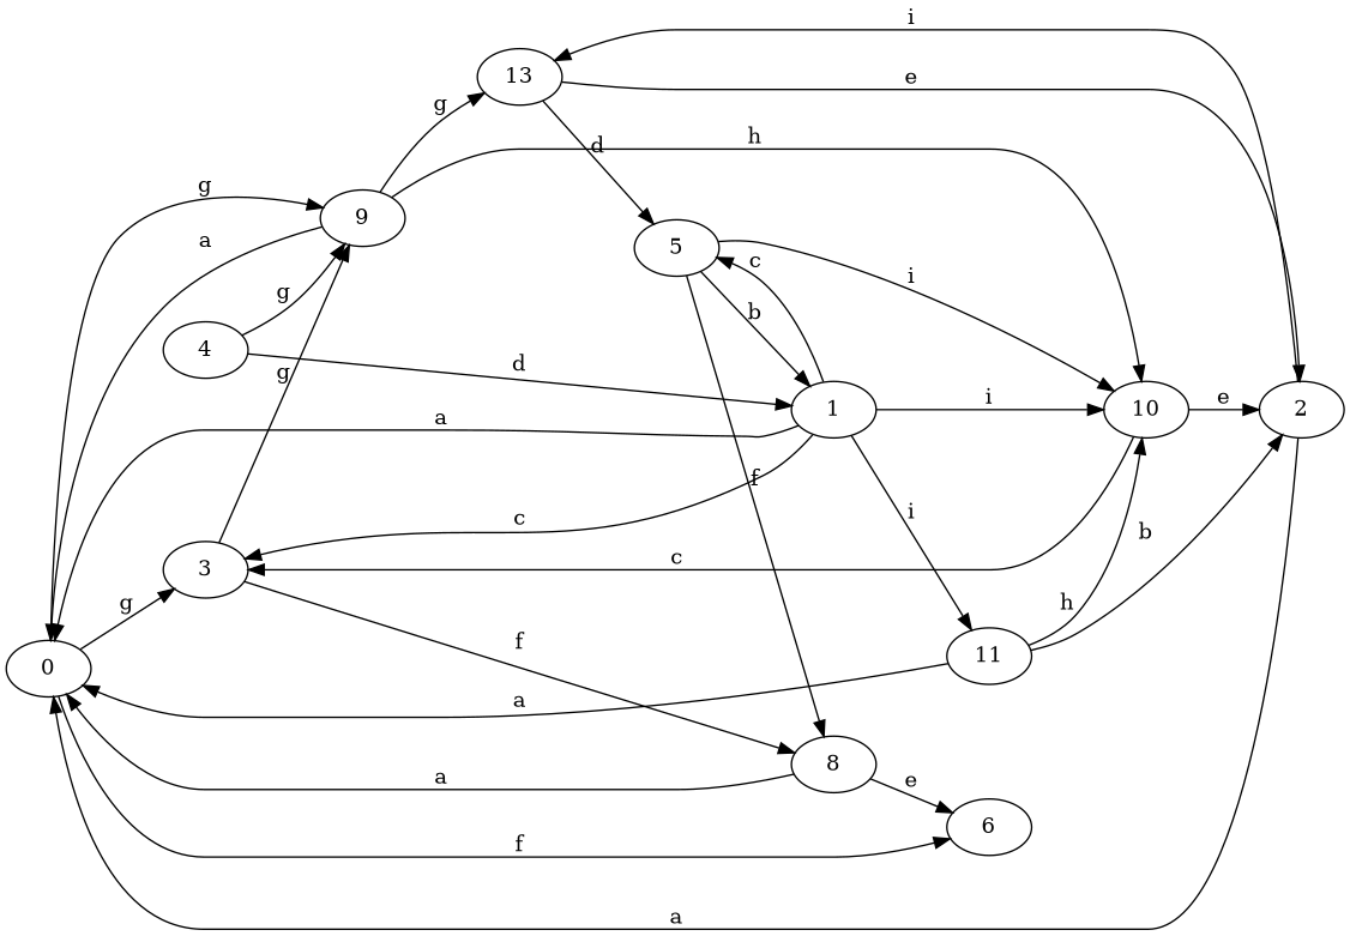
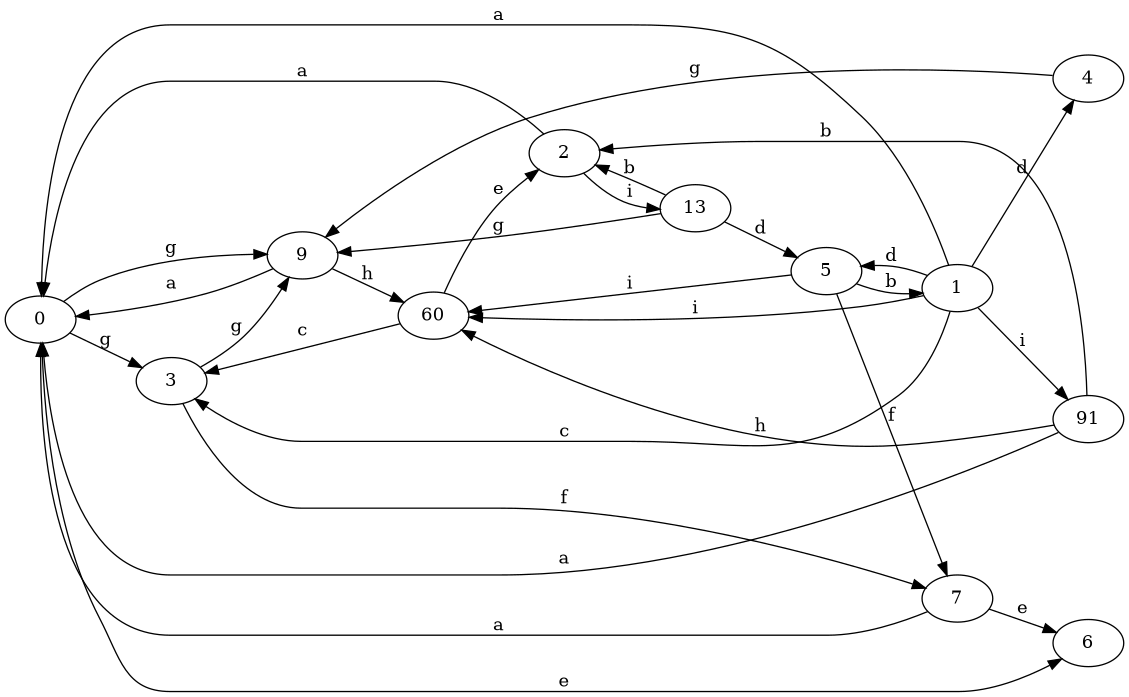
  strict digraph {
    rankdir=LR
    0
    3
    6
    9
-   8
-   10
+   8 [label=7]
+   10 [label=60]
    1
    4
    5
-   11
+   11 [label=91]
    2
    13
    0 -> 3 [label=g]
-   0 -> 6 [label=f]
+   0 -> 6 [label=e]
    0 -> 9 [label=g]
    3 -> 9 [label=g]
    3 -> 8 [label=f]
    9 -> 0 [label=a]
    9 -> 10 [label=h]
    8 -> 0 [label=a]
    8 -> 6 [label=e]
    10 -> 3 [label=c]
    10 -> 2 [label=e]
    1 -> 0 [label=a]
    1 -> 3 [label=c]
    1 -> 10 [label=i]
-   4 -> 1 [label=d]
-   1 -> 5 [label=c]
+   1 -> 4 [label=d]
+   1 -> 5 [label=d]
    1 -> 11 [label=i]
    4 -> 9 [label=g]
    5 -> 8 [label=f]
    5 -> 10 [label=i]
    5 -> 1 [label=b]
    11 -> 0 [label=a]
    11 -> 10 [label=h]
    11 -> 2 [label=b]
    2 -> 0 [label=a]
    2 -> 13 [label=i]
-   9 -> 13 [label=g]
+   13 -> 9 [label=g]
    13 -> 5 [label=d]
-   13 -> 2 [label=e]
+   13 -> 2 [label=b]
  }
